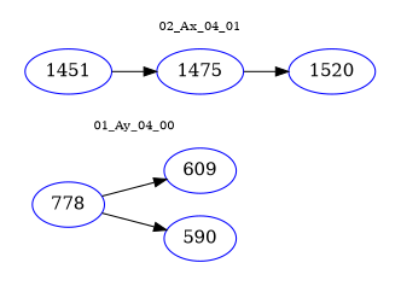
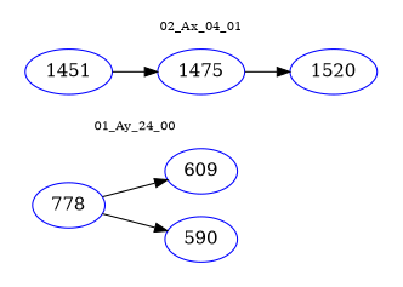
  digraph {
    rankdir=LR
    node [color=blue]
    edge [color=black]
    n1 [label=778]
    n2 [label=590]
    n3 [label=609]
    n4 [label=1475]
    n5 [label=1520]
    n6 [label=1451]
    subgraph cluster_1 {
      color=white
      fontsize=10
-     label="01_Ay_04_00"
+     label="01_Ay_24_00"
      n1
      n2
      n3
    }
    subgraph cluster_2 {
      color=white
      fontsize=10
      label="02_Ax_04_01"
      n4
      n5
      n6
    }
    n1 -> n2
    n1 -> n3
    n4 -> n5
    n6 -> n4
  }
